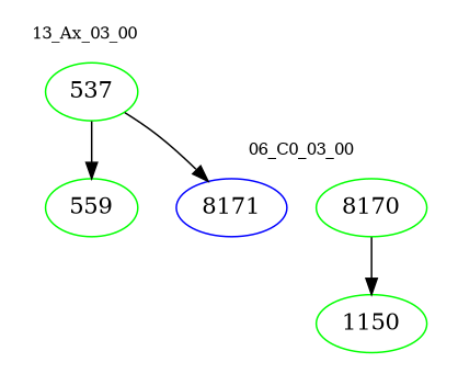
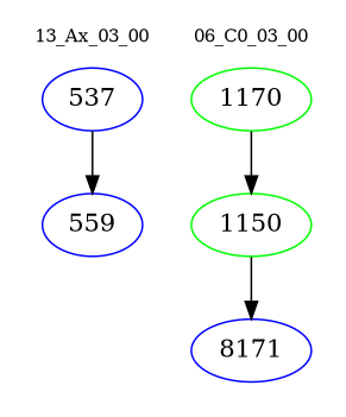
  digraph {
    node [color=green]
    edge [color=black]
-   n1 [label=537]
-   n2 [label=559]
-   n3 [label=8170]
+   n1 [color=blue label=537]
+   n2 [color=blue label=559]
+   n3 [label=1170]
    n4 [label=1150]
    n5 [color=blue label=8171]
    subgraph cluster_1 {
      color=white
      fontsize=10
      label="13_Ax_03_00"
      n1
      n2
    }
    subgraph cluster_2 {
      color=white
      fontsize=10
      label="06_C0_03_00"
      n3
      n4
      n5
    }
    n1 -> n2
    n3 -> n4
-   n1 -> n5
+   n4 -> n5
  }
